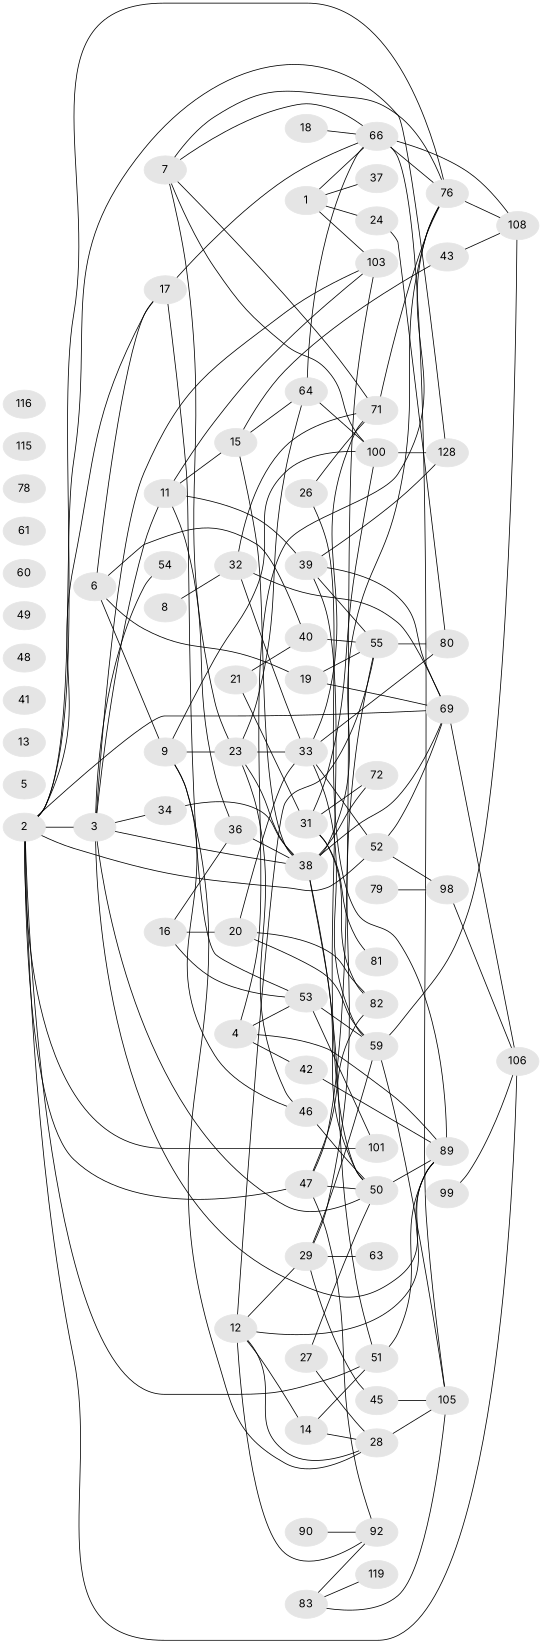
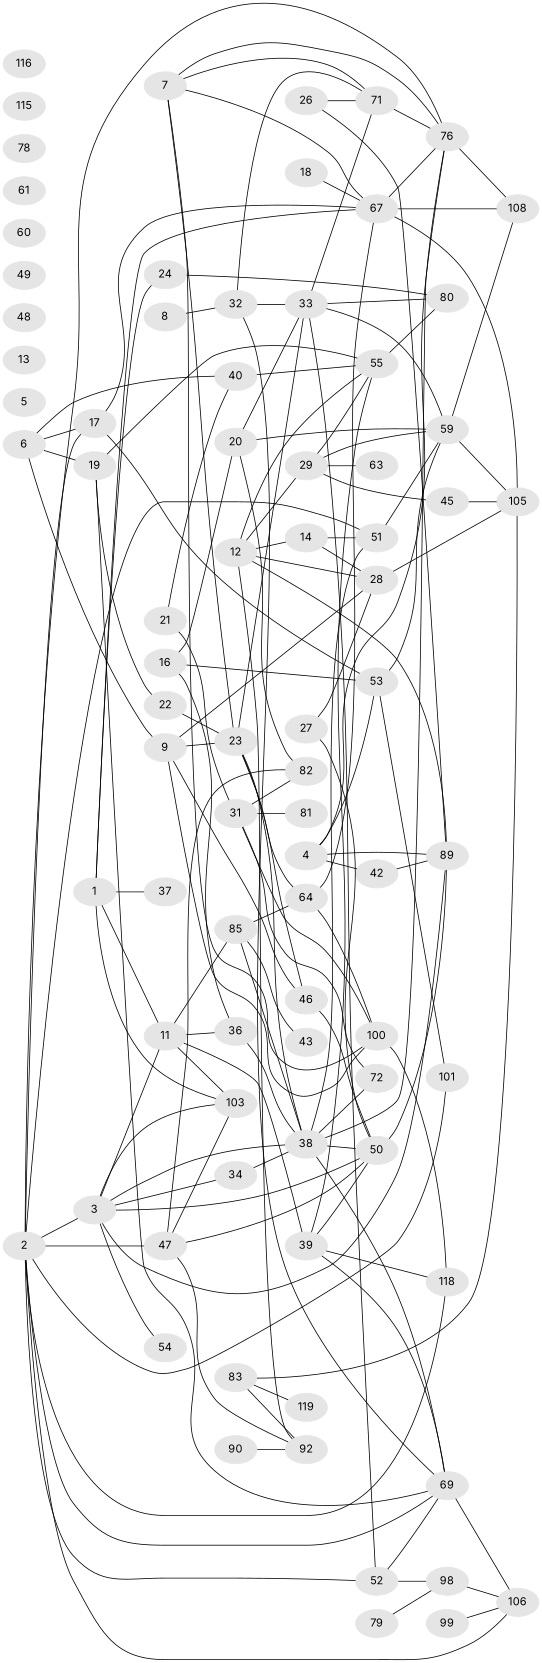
  graph {
    fontname=Inter
    rankdir=LR
    node [color=gray90 fontname=Inter style=filled]
    edge [fontname=Inter]
    1 [super="+95"]
    11 [super="+107"]
    24 [super="+110"]
    37
-   66 [super="+88"]
+   66 [super="+88" label=67]
    103
-   15
+   15 [label=85]
    36 [super="+75"]
    39 [super="+70"]
    80 [super="+102"]
    76 [super="+77"]
    105
    108
    2 [super="+25"]
    3 [super="+35"]
    n16 [label=17]
    47 [super="+67"]
    51
    52
    69 [super="+91"]
    101
    106
-   118 [label=128]
+   118
    34 [super="+86"]
    38 [super="+65"]
    50 [super="+114"]
    54
    89 [super="+93"]
    53 [super="+109"]
    92 [super="+94"]
    82
    59 [super="+74"]
    98
    72
    4 [super="+30"]
    42
    5
    6 [super="+73"]
    9 [super="+96"]
    19
    40 [super="+58"]
    23 [super="+111"]
    100 [super="+120"]
    28 [super="+113"]
    46
    55 [super="+104"]
+   22
    7 [super="+17"]
    71
    64 [super="+117"]
    33 [super="+84"]
    32 [super="+68"]
    8
    43 [super="+87"]
    12 [super="+44"]
    14
    29 [super="+56"]
    45
    63
    13
    16 [super="+97"]
    20 [super="+85"]
    18
    31 [super="+62"]
    81
    21
    26
    27 [super="+57"]
-   41
    48
    49 [super="+112"]
    60
    61
    78
    79
    83
    119
    90
    99
    115
    116
+   1 -- 11
    1 -- 24
    1 -- 37
    1 -- 66
    1 -- 103
    11 -- 103
    11 -- 15
    11 -- 36
    11 -- 39
    24 -- 80
    66 -- 76
    66 -- 105
    66 -- 108
    15 -- 38
    15 -- 64
    15 -- 43
    36 -- 38
    39 -- 69
    39 -- 118
    39 -- 50
    39 -- 55
    76 -- 108
    2 -- 76
    2 -- 3 [weight=2]
    2 -- n16
    2 -- 47
    2 -- 51
    2 -- 52
    2 -- 69
    2 -- 101
    2 -- 106
    2 -- 118
    3 -- 11
    3 -- 103
    3 -- 34
    3 -- 38
    3 -- 50
    3 -- 54
    3 -- 89
    n16 -- 66
    n16 -- 53
    47 -- 103
    47 -- 50
    47 -- 92
    47 -- 82
-   51 -- 89
+   51 -- 59
    52 -- 69
    52 -- 98
    69 -- 106
    34 -- 38
    38 -- 76
    38 -- 51
    38 -- 69
    38 -- 50
    38 -- 72
    50 -- 89
    53 -- 101
    53 -- 59
    59 -- 105
    59 -- 108
    98 -- 106
    4 -- 76
    4 -- 89
    4 -- 53
    4 -- 42
    42 -- 89
    6 -- n16
    6 -- 9
    6 -- 19
    6 -- 40
    9 -- 23
    9 -- 100
    9 -- 28
    9 -- 46
    19 -- 69
    19 -- 55
+   19 -- 22
    40 -- 55
    23 -- 38
    23 -- 46
    23 -- 64
    23 -- 33
    100 -- 118
    28 -- 105
    46 -- 50
    55 -- 80
+   22 -- 23
    7 -- 66
    7 -- 76 [weight=2]
    7 -- 23
    7 -- 100
    7 -- 71
    71 -- 76
    64 -- 66
    64 -- 100
    33 -- 80
    33 -- 52
    33 -- 59
    33 -- 71
    32 -- 69
    32 -- 71
    32 -- 33
    8 -- 32
-   43 -- 108
    12 -- 89
    12 -- 92
    12 -- 28
    12 -- 55
    12 -- 14
    12 -- 29
    14 -- 51
    14 -- 28
    29 -- 59
    29 -- 55
    29 -- 45
    29 -- 63
    45 -- 105
    16 -- 36
    16 -- 53
    16 -- 20
    20 -- 82
    20 -- 59
    20 -- 33
    18 -- 66
    31 -- 82
    31 -- 72
    31 -- 100
    31 -- 81
    21 -- 40
    21 -- 31 [weight=2]
    26 -- 89
    26 -- 71
    27 -- 50
    27 -- 28
    79 -- 98
    83 -- 105
    83 -- 92
    83 -- 119
    90 -- 92
    99 -- 106
  }
